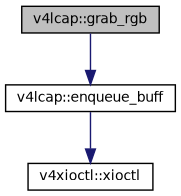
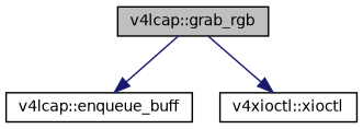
  digraph {
    rankdir=TB
    node [color=black fillcolor=white fontname=Helvetica fontsize=10 shape=record style=filled]
    edge [color=midnightblue fontname=Helvetica fontsize=10 labelfontname=Helvetica labelfontsize=10 style=solid]
    n1 [fillcolor=grey75 fontcolor=black height=0.2 label="v4lcap::grab_rgb" width=0.4]
    n2 [height=0.2 label="v4lcap::enqueue_buff" width=0.4]
    n3 [height=0.2 label="v4xioctl::xioctl" width=0.4]
    n1 -> n2
-   n2 -> n3
+   n1 -> n3
  }
